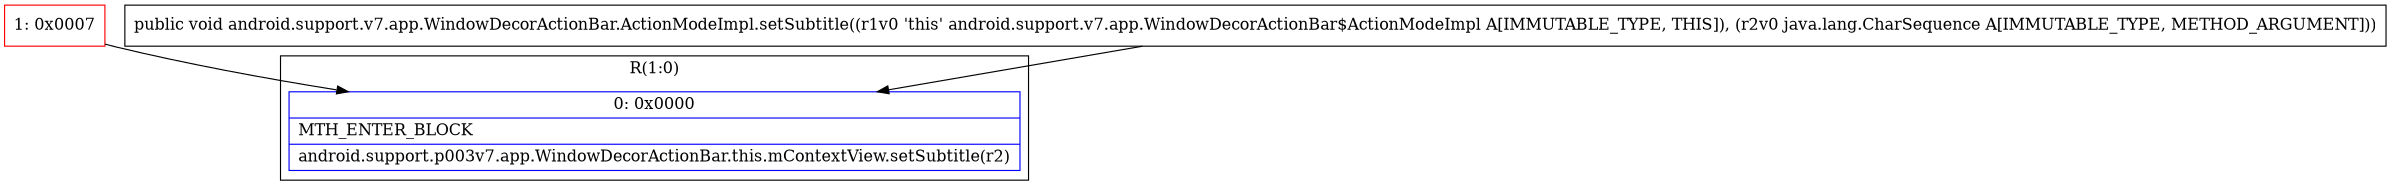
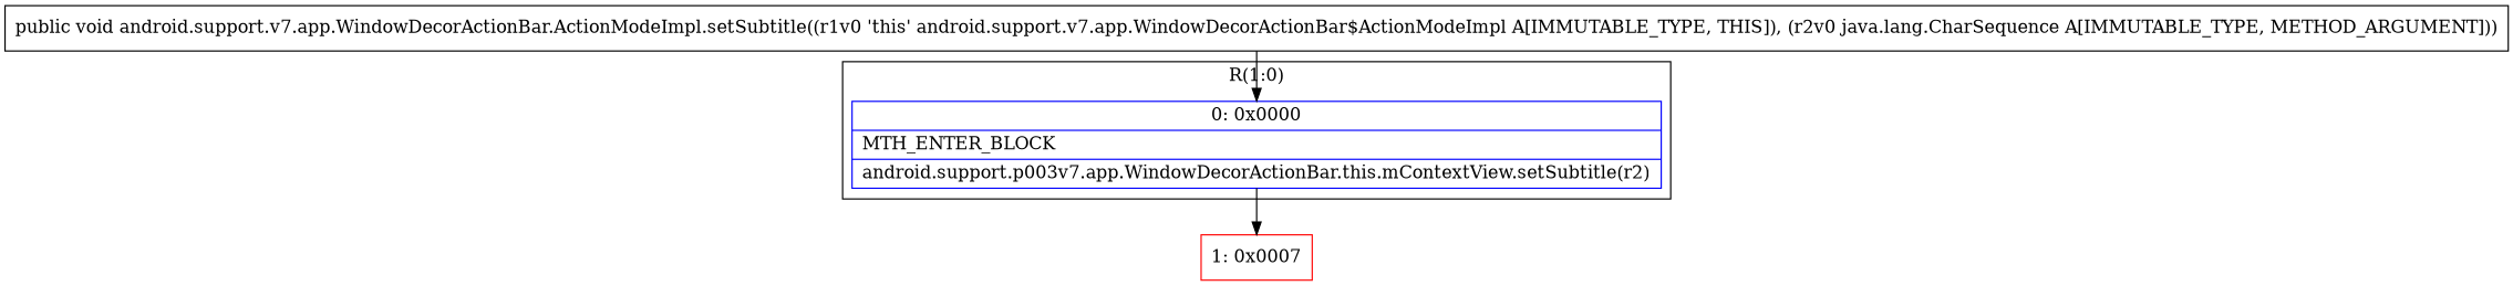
  digraph {
    node [shape=record]
    n1 [color=blue label="{0\:\ 0x0000|MTH_ENTER_BLOCK\l|android.support.p003v7.app.WindowDecorActionBar.this.mContextView.setSubtitle(r2)\l}"]
    n2 [color=red label="{1\:\ 0x0007}"]
    n3 [label="{public void android.support.v7.app.WindowDecorActionBar.ActionModeImpl.setSubtitle((r1v0 'this' android.support.v7.app.WindowDecorActionBar$ActionModeImpl A[IMMUTABLE_TYPE, THIS]), (r2v0 java.lang.CharSequence A[IMMUTABLE_TYPE, METHOD_ARGUMENT])) }"]
    subgraph cluster_1 {
      label="R(1:0)"
      n1
    }
-   n2 -> n1
+   n1 -> n2
    n3 -> n1
  }
